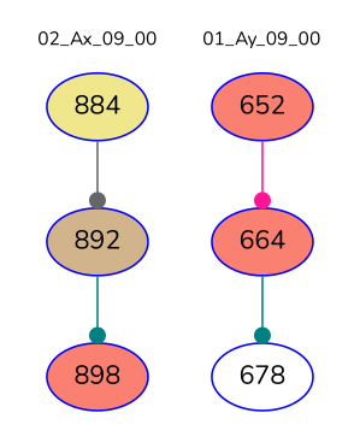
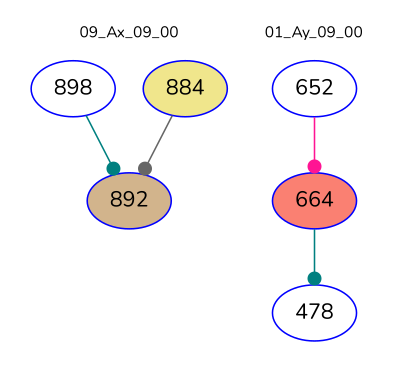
  digraph {
    fontname=Nunito
    node [color=blue fillcolor=white fontname=Nunito style=filled]
    edge [arrowhead=dot color=teal fontname=Nunito]
    n1 [fillcolor=tan label=892]
    n2 [fillcolor=khaki label=884]
-   n3 [fillcolor=salmon label=898]
+   n3 [label=898]
    n4 [fillcolor=salmon label=664]
-   n5 [fillcolor=salmon label=652]
-   n6 [label=678]
+   n5 [label=652]
+   n6 [label=478]
    subgraph cluster_1 {
      color=white
      fontsize=10
-     label="02_Ax_09_00"
+     label="09_Ax_09_00"
      n1
      n2
      n3
    }
    subgraph cluster_2 {
      color=white
      fontsize=10
      label="01_Ay_09_00"
      n4
      n5
      n6
    }
-   n1 -> n3
+   n3 -> n1
    n2 -> n1 [color=gray40]
    n4 -> n6
    n5 -> n4 [color=deeppink]
  }
